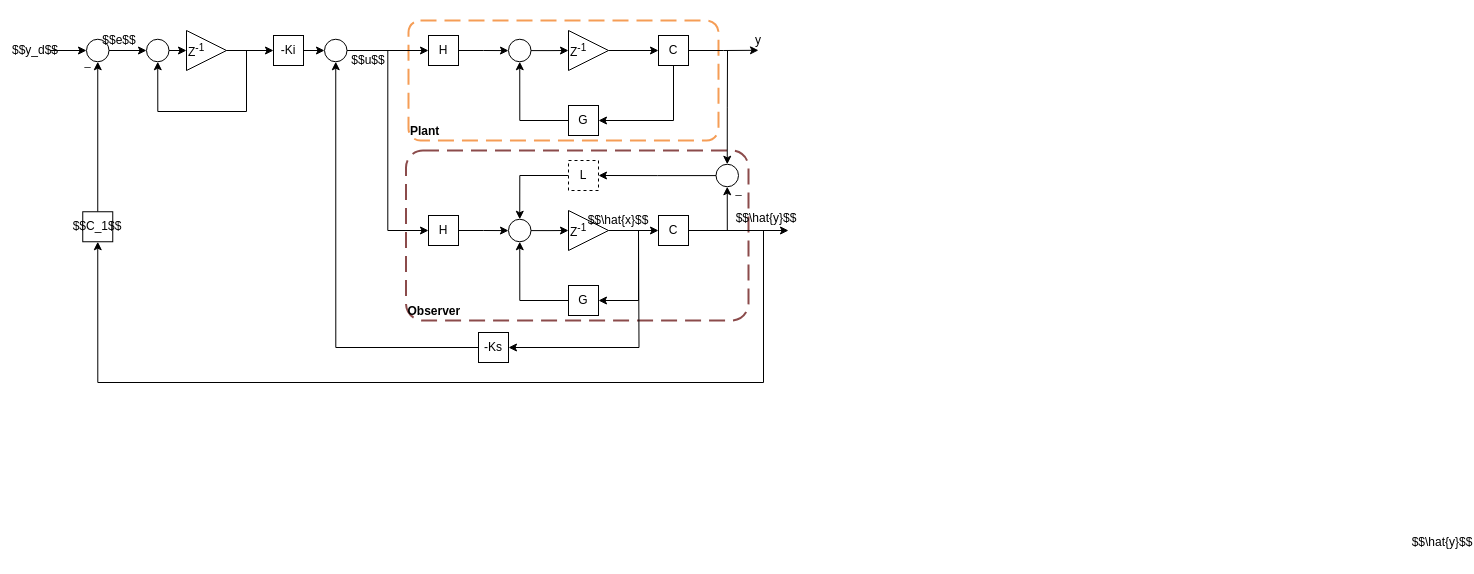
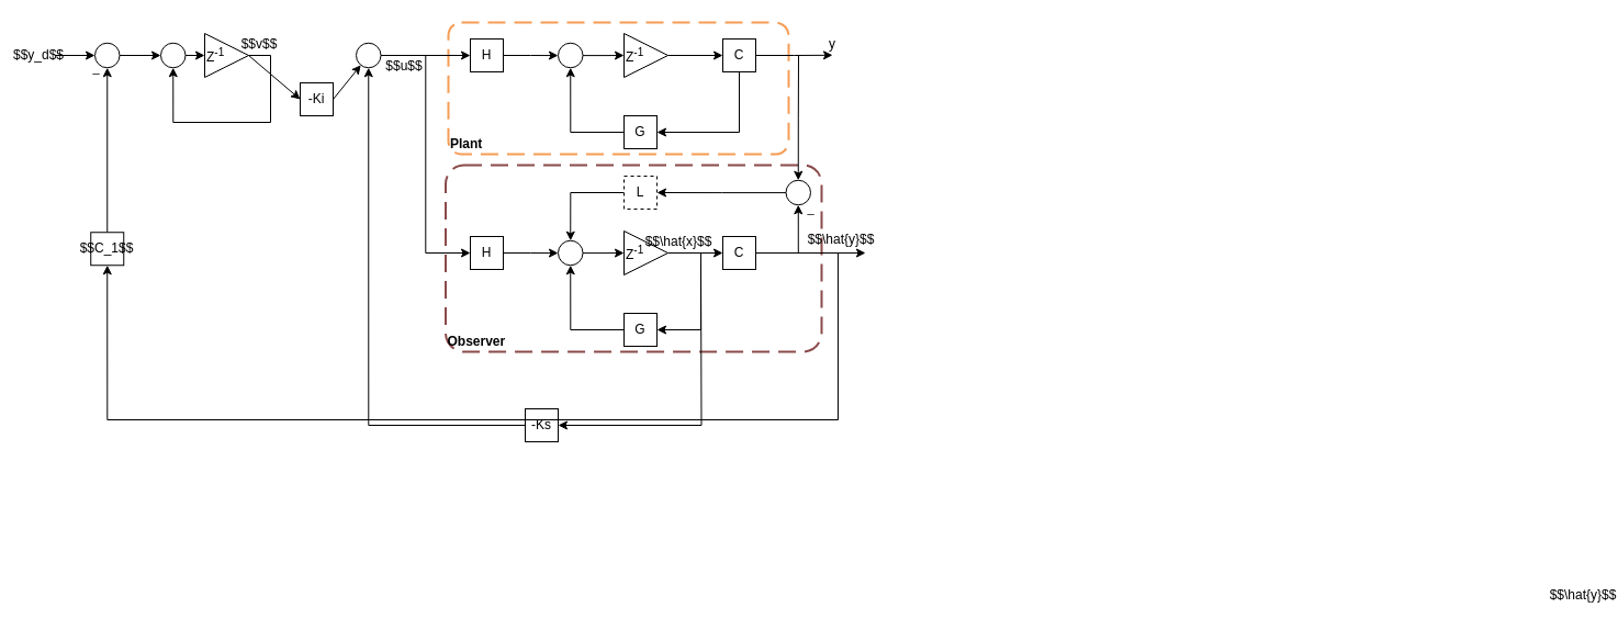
  <mxCell id="0" />
  <mxCell id="1" parent="0" />
  <mxCell id="2" value="Plant" style="rounded=1;arcSize=10;dashed=1;strokeColor=#F59D56;fillColor=none;gradientColor=none;dashPattern=8 4;strokeWidth=2;fontStyle=1;align=left;verticalAlign=bottom;" parent="1" vertex="1"><mxGeometry x="408" y="20" width="310" height="120" as="geometry" /></mxCell>
  <mxCell id="3" value="Observer" style="rounded=1;arcSize=10;dashed=1;dashPattern=8 4;strokeWidth=2;fontStyle=1;align=left;verticalAlign=bottom;strokeColor=light-dark(#8b4b4b, #ededed);fillColor=none;" parent="1" vertex="1"><mxGeometry x="405.5" y="150" width="342.5" height="170" as="geometry" /></mxCell>
  <mxCell id="4" value="$$y_d$$" style="text;html=1;align=center;verticalAlign=middle;whiteSpace=wrap;rounded=0;" parent="1" vertex="1"><mxGeometry x="20" y="35" width="30" height="30" as="geometry" /></mxCell>
  <mxCell id="5" value="" style="endArrow=classic;html=1;rounded=0;exitX=1;exitY=0.5;exitDx=0;exitDy=0;" parent="1" source="53" target="7" edge="1"><mxGeometry width="50" height="50" relative="1" as="geometry"><mxPoint x="374" y="125" as="sourcePoint" /><mxPoint x="344" y="50" as="targetPoint" /></mxGeometry></mxCell>
  <mxCell id="6" style="edgeStyle=orthogonalEdgeStyle;rounded=0;orthogonalLoop=1;jettySize=auto;html=1;exitX=1;exitY=0.5;exitDx=0;exitDy=0;entryX=0;entryY=0.5;entryDx=0;entryDy=0;" parent="1" source="7" target="23" edge="1"><mxGeometry relative="1" as="geometry" /></mxCell>
  <mxCell id="7" value="" style="ellipse;whiteSpace=wrap;html=1;aspect=fixed;" parent="1" vertex="1"><mxGeometry x="324" y="38.75" width="22.5" height="22.5" as="geometry" /></mxCell>
  <mxCell id="8" value="" style="endArrow=classic;html=1;rounded=0;exitX=1;exitY=0.5;exitDx=0;exitDy=0;entryX=0;entryY=0.5;entryDx=0;entryDy=0;" parent="1" source="7" target="10" edge="1"><mxGeometry width="50" height="50" relative="1" as="geometry"><mxPoint x="328" y="125" as="sourcePoint" /><mxPoint x="418" y="50" as="targetPoint" /></mxGeometry></mxCell>
  <mxCell id="9" value="" style="edgeStyle=orthogonalEdgeStyle;rounded=0;orthogonalLoop=1;jettySize=auto;html=1;" parent="1" source="10" target="12" edge="1"><mxGeometry relative="1" as="geometry" /></mxCell>
  <mxCell id="10" value="H" style="whiteSpace=wrap;html=1;aspect=fixed;" parent="1" vertex="1"><mxGeometry x="428" y="35" width="30" height="30" as="geometry" /></mxCell>
  <mxCell id="11" value="" style="edgeStyle=orthogonalEdgeStyle;rounded=0;orthogonalLoop=1;jettySize=auto;html=1;" parent="1" source="12" target="17" edge="1"><mxGeometry relative="1" as="geometry" /></mxCell>
  <mxCell id="12" value="" style="ellipse;whiteSpace=wrap;html=1;aspect=fixed;" parent="1" vertex="1"><mxGeometry x="508" y="38.75" width="22.5" height="22.5" as="geometry" /></mxCell>
  <mxCell id="13" style="edgeStyle=orthogonalEdgeStyle;rounded=0;orthogonalLoop=1;jettySize=auto;html=1;exitX=0.5;exitY=0;exitDx=0;exitDy=0;" parent="1" source="15" edge="1"><mxGeometry relative="1" as="geometry"><mxPoint x="688.286" y="50" as="targetPoint" /></mxGeometry></mxCell>
  <mxCell id="14" style="edgeStyle=orthogonalEdgeStyle;rounded=0;orthogonalLoop=1;jettySize=auto;html=1;exitX=0.5;exitY=0;exitDx=0;exitDy=0;" parent="1" source="15" edge="1"><mxGeometry relative="1" as="geometry"><mxPoint x="758" y="49.793" as="targetPoint" /></mxGeometry></mxCell>
  <mxCell id="15" value="C" style="whiteSpace=wrap;html=1;aspect=fixed;direction=south;" parent="1" vertex="1"><mxGeometry x="658" y="35" width="30" height="30" as="geometry" /></mxCell>
  <mxCell id="16" value="" style="edgeStyle=orthogonalEdgeStyle;rounded=0;orthogonalLoop=1;jettySize=auto;html=1;" parent="1" source="17" target="15" edge="1"><mxGeometry relative="1" as="geometry" /></mxCell>
  <mxCell id="17" value="Z&lt;sup&gt;-1&lt;/sup&gt;" style="triangle;whiteSpace=wrap;html=1;align=left;" parent="1" vertex="1"><mxGeometry x="568" y="30" width="40" height="40" as="geometry" /></mxCell>
  <mxCell id="18" value="G" style="whiteSpace=wrap;html=1;aspect=fixed;" parent="1" vertex="1"><mxGeometry x="568" y="105" width="30" height="30" as="geometry" /></mxCell>
  <mxCell id="19" value="" style="edgeStyle=orthogonalEdgeStyle;rounded=0;orthogonalLoop=1;jettySize=auto;html=1;entryX=1;entryY=0.5;entryDx=0;entryDy=0;exitX=1;exitY=0.5;exitDx=0;exitDy=0;" parent="1" source="15" target="18" edge="1"><mxGeometry relative="1" as="geometry"><mxPoint x="638" y="135" as="sourcePoint" /><mxPoint x="688" y="135" as="targetPoint" /><Array as="points"><mxPoint x="673" y="120" /></Array></mxGeometry></mxCell>
  <mxCell id="20" value="" style="edgeStyle=orthogonalEdgeStyle;rounded=0;orthogonalLoop=1;jettySize=auto;html=1;entryX=0.5;entryY=1;entryDx=0;entryDy=0;exitX=0;exitY=0.5;exitDx=0;exitDy=0;" parent="1" source="18" target="12" edge="1"><mxGeometry relative="1" as="geometry"><mxPoint x="683" y="130" as="sourcePoint" /><mxPoint x="608" y="130" as="targetPoint" /><Array as="points"><mxPoint x="519" y="120" /></Array></mxGeometry></mxCell>
  <mxCell id="21" value="$$\hat{y}$$" style="text;html=1;align=center;verticalAlign=middle;whiteSpace=wrap;rounded=0;" parent="1" vertex="1"><mxGeometry x="1432" y="532" width="20" height="20" as="geometry" /></mxCell>
  <mxCell id="22" value="" style="edgeStyle=orthogonalEdgeStyle;rounded=0;orthogonalLoop=1;jettySize=auto;html=1;" parent="1" source="23" target="25" edge="1"><mxGeometry relative="1" as="geometry" /></mxCell>
  <mxCell id="23" value="H" style="whiteSpace=wrap;html=1;aspect=fixed;" parent="1" vertex="1"><mxGeometry x="428" y="215" width="30" height="30" as="geometry" /></mxCell>
  <mxCell id="24" value="" style="edgeStyle=orthogonalEdgeStyle;rounded=0;orthogonalLoop=1;jettySize=auto;html=1;" parent="1" source="25" target="33" edge="1"><mxGeometry relative="1" as="geometry" /></mxCell>
  <mxCell id="25" value="" style="ellipse;whiteSpace=wrap;html=1;aspect=fixed;" parent="1" vertex="1"><mxGeometry x="508" y="218.75" width="22.5" height="22.5" as="geometry" /></mxCell>
  <mxCell id="26" style="edgeStyle=orthogonalEdgeStyle;rounded=0;orthogonalLoop=1;jettySize=auto;html=1;exitX=0.5;exitY=0;exitDx=0;exitDy=0;" parent="1" source="32" edge="1"><mxGeometry relative="1" as="geometry"><mxPoint x="688.286" y="230" as="targetPoint" /></mxGeometry></mxCell>
  <mxCell id="27" style="edgeStyle=orthogonalEdgeStyle;rounded=0;orthogonalLoop=1;jettySize=auto;html=1;exitX=0.5;exitY=0;exitDx=0;exitDy=0;entryX=0.5;entryY=1;entryDx=0;entryDy=0;" parent="1" source="32" target="41" edge="1"><mxGeometry relative="1" as="geometry" /></mxCell>
  <mxCell id="28" value="_" style="edgeLabel;html=1;align=center;verticalAlign=middle;resizable=0;points=[];" parent="27" vertex="1" connectable="0"><mxGeometry x="0.793" y="-1" relative="1" as="geometry"><mxPoint x="10" y="-5" as="offset" /></mxGeometry></mxCell>
  <mxCell id="29" style="edgeStyle=orthogonalEdgeStyle;rounded=0;orthogonalLoop=1;jettySize=auto;html=1;exitX=0.5;exitY=0;exitDx=0;exitDy=0;" parent="1" source="32" edge="1"><mxGeometry relative="1" as="geometry"><mxPoint x="788" y="230" as="targetPoint" /></mxGeometry></mxCell>
  <mxCell id="30" style="edgeStyle=orthogonalEdgeStyle;rounded=0;orthogonalLoop=1;jettySize=auto;html=1;exitX=0.5;exitY=0;exitDx=0;exitDy=0;entryX=0.5;entryY=1;entryDx=0;entryDy=0;" parent="1" source="62" target="51" edge="1"><mxGeometry relative="1" as="geometry"><Array as="points" /></mxGeometry></mxCell>
  <mxCell id="31" value="_" style="edgeLabel;html=1;align=center;verticalAlign=middle;resizable=0;points=[];" parent="30" vertex="1" connectable="0"><mxGeometry x="0.988" y="1" relative="1" as="geometry"><mxPoint x="-10" y="-1" as="offset" /></mxGeometry></mxCell>
  <mxCell id="32" value="C" style="whiteSpace=wrap;html=1;aspect=fixed;direction=south;" parent="1" vertex="1"><mxGeometry x="658" y="215" width="30" height="30" as="geometry" /></mxCell>
  <mxCell id="33" value="Z&lt;sup&gt;-1&lt;/sup&gt;" style="triangle;whiteSpace=wrap;html=1;align=left;" parent="1" vertex="1"><mxGeometry x="568" y="210" width="40" height="40" as="geometry" /></mxCell>
  <mxCell id="34" value="G" style="whiteSpace=wrap;html=1;aspect=fixed;" parent="1" vertex="1"><mxGeometry x="568" y="285" width="30" height="30" as="geometry" /></mxCell>
  <mxCell id="35" value="" style="edgeStyle=orthogonalEdgeStyle;rounded=0;orthogonalLoop=1;jettySize=auto;html=1;entryX=1;entryY=0.5;entryDx=0;entryDy=0;" parent="1" target="34" edge="1"><mxGeometry relative="1" as="geometry"><mxPoint x="638" y="230" as="sourcePoint" /><mxPoint x="688" y="315" as="targetPoint" /><Array as="points"><mxPoint x="638" y="300" /></Array></mxGeometry></mxCell>
  <mxCell id="36" value="" style="edgeStyle=orthogonalEdgeStyle;rounded=0;orthogonalLoop=1;jettySize=auto;html=1;entryX=0.5;entryY=1;entryDx=0;entryDy=0;exitX=0;exitY=0.5;exitDx=0;exitDy=0;" parent="1" source="34" target="25" edge="1"><mxGeometry relative="1" as="geometry"><mxPoint x="683" y="310" as="sourcePoint" /><mxPoint x="608" y="310" as="targetPoint" /><Array as="points"><mxPoint x="519" y="300" /></Array></mxGeometry></mxCell>
  <mxCell id="37" style="edgeStyle=orthogonalEdgeStyle;rounded=0;orthogonalLoop=1;jettySize=auto;html=1;exitX=0;exitY=0.5;exitDx=0;exitDy=0;entryX=0.5;entryY=0;entryDx=0;entryDy=0;" parent="1" source="38" target="25" edge="1"><mxGeometry relative="1" as="geometry" /></mxCell>
  <mxCell id="38" value="L" style="whiteSpace=wrap;html=1;aspect=fixed;dashed=1;" parent="1" vertex="1"><mxGeometry x="568" y="160" width="30" height="30" as="geometry" /></mxCell>
  <mxCell id="39" value="" style="edgeStyle=orthogonalEdgeStyle;rounded=0;orthogonalLoop=1;jettySize=auto;html=1;startArrow=classic;startFill=1;endArrow=none;" parent="1" source="41" edge="1"><mxGeometry relative="1" as="geometry"><mxPoint x="727" y="50" as="targetPoint" /></mxGeometry></mxCell>
  <mxCell id="40" value="" style="edgeStyle=orthogonalEdgeStyle;rounded=0;orthogonalLoop=1;jettySize=auto;html=1;" parent="1" source="41" target="38" edge="1"><mxGeometry relative="1" as="geometry" /></mxCell>
  <mxCell id="41" value="" style="ellipse;whiteSpace=wrap;html=1;aspect=fixed;" parent="1" vertex="1"><mxGeometry x="715.5" y="163.75" width="22.5" height="22.5" as="geometry" /></mxCell>
  <mxCell id="42" value="y" style="text;html=1;align=center;verticalAlign=middle;whiteSpace=wrap;rounded=0;" parent="1" vertex="1"><mxGeometry x="748" y="30" width="20" height="20" as="geometry" /></mxCell>
  <mxCell id="43" value="" style="edgeStyle=orthogonalEdgeStyle;rounded=0;orthogonalLoop=1;jettySize=auto;html=1;entryX=0.5;entryY=1;entryDx=0;entryDy=0;" parent="1" source="33" target="32" edge="1"><mxGeometry relative="1" as="geometry"><mxPoint x="608" y="230" as="sourcePoint" /><mxPoint x="658" y="230" as="targetPoint" /></mxGeometry></mxCell>
  <mxCell id="44" value="$$\hat{x}$$" style="text;html=1;align=center;verticalAlign=middle;whiteSpace=wrap;rounded=0;" parent="1" vertex="1"><mxGeometry x="608" y="210" width="20" height="20" as="geometry" /></mxCell>
  <mxCell id="45" style="edgeStyle=orthogonalEdgeStyle;rounded=0;orthogonalLoop=1;jettySize=auto;html=1;exitX=1;exitY=0.5;exitDx=0;exitDy=0;endArrow=none;startFill=1;startArrow=classic;" parent="1" source="47" edge="1"><mxGeometry relative="1" as="geometry"><mxPoint x="638" y="230" as="targetPoint" /></mxGeometry></mxCell>
  <mxCell id="46" style="edgeStyle=orthogonalEdgeStyle;rounded=0;orthogonalLoop=1;jettySize=auto;html=1;exitX=0;exitY=0.5;exitDx=0;exitDy=0;entryX=0.5;entryY=1;entryDx=0;entryDy=0;" parent="1" source="47" target="7" edge="1"><mxGeometry relative="1" as="geometry" /></mxCell>
- <mxCell id="47" value="-Ks" style="whiteSpace=wrap;html=1;aspect=fixed;" parent="1" vertex="1"><mxGeometry x="478" y="332" width="30" height="30" as="geometry" /></mxCell>
+ <mxCell id="47" value="-Ks" style="whiteSpace=wrap;html=1;aspect=fixed;" parent="1" vertex="1"><mxGeometry x="478" y="372" width="30" height="30" as="geometry" /></mxCell>
  <mxCell id="48" value="$$u$$" style="text;html=1;align=center;verticalAlign=middle;whiteSpace=wrap;rounded=0;" parent="1" vertex="1"><mxGeometry x="358" y="50" width="20" height="20" as="geometry" /></mxCell>
  <mxCell id="49" value="$$\hat{y}$$" style="text;html=1;align=center;verticalAlign=middle;whiteSpace=wrap;rounded=0;" parent="1" vertex="1"><mxGeometry x="756" y="208" width="20" height="20" as="geometry" /></mxCell>
  <mxCell id="50" value="" style="endArrow=classic;html=1;rounded=0;exitX=1;exitY=0.5;exitDx=0;exitDy=0;" parent="1" source="4" target="51" edge="1"><mxGeometry width="50" height="50" relative="1" as="geometry"><mxPoint x="74" y="50" as="sourcePoint" /><mxPoint x="239" y="50" as="targetPoint" /></mxGeometry></mxCell>
  <mxCell id="51" value="" style="ellipse;whiteSpace=wrap;html=1;aspect=fixed;" parent="1" vertex="1"><mxGeometry x="86" y="38.75" width="22.5" height="22.5" as="geometry" /></mxCell>
  <mxCell id="52" value="" style="endArrow=classic;html=1;rounded=0;exitX=1;exitY=0.5;exitDx=0;exitDy=0;entryX=0;entryY=0.5;entryDx=0;entryDy=0;" parent="1" source="59" target="53" edge="1"><mxGeometry width="50" height="50" relative="1" as="geometry"><mxPoint x="204" y="50" as="sourcePoint" /><mxPoint x="242" y="50" as="targetPoint" /></mxGeometry></mxCell>
- <mxCell id="53" value="-Ki" style="whiteSpace=wrap;html=1;aspect=fixed;" parent="1" vertex="1"><mxGeometry x="273" y="35" width="30" height="30" as="geometry" /></mxCell>
- <mxCell id="54" value="$$e$$" style="text;html=1;align=center;verticalAlign=middle;whiteSpace=wrap;rounded=0;" parent="1" vertex="1"><mxGeometry x="108.5" y="30" width="20" height="20" as="geometry" /></mxCell>
+ <mxCell id="53" value="-Ki" style="whiteSpace=wrap;html=1;aspect=fixed;" parent="1" vertex="1"><mxGeometry x="273" y="75" width="30" height="30" as="geometry" /></mxCell>
  <mxCell id="55" value="" style="endArrow=classic;html=1;rounded=0;exitX=1;exitY=0.5;exitDx=0;exitDy=0;" parent="1" source="51" target="56" edge="1"><mxGeometry width="50" height="50" relative="1" as="geometry"><mxPoint x="108" y="50" as="sourcePoint" /><mxPoint x="188" y="50" as="targetPoint" /></mxGeometry></mxCell>
  <mxCell id="56" value="" style="ellipse;whiteSpace=wrap;html=1;aspect=fixed;" parent="1" vertex="1"><mxGeometry x="146" y="38.75" width="22.5" height="22.5" as="geometry" /></mxCell>
  <mxCell id="57" value="" style="endArrow=classic;html=1;rounded=0;exitX=1;exitY=0.5;exitDx=0;exitDy=0;" parent="1" source="56" target="59" edge="1"><mxGeometry width="50" height="50" relative="1" as="geometry"><mxPoint x="184" y="50" as="sourcePoint" /><mxPoint x="253" y="50" as="targetPoint" /></mxGeometry></mxCell>
  <mxCell id="58" style="edgeStyle=orthogonalEdgeStyle;rounded=0;orthogonalLoop=1;jettySize=auto;html=1;exitX=1;exitY=0.5;exitDx=0;exitDy=0;entryX=0.5;entryY=1;entryDx=0;entryDy=0;" parent="1" source="59" target="56" edge="1"><mxGeometry relative="1" as="geometry"><Array as="points"><mxPoint x="246" y="50" /><mxPoint x="246" y="111" /><mxPoint x="157" y="111" /></Array></mxGeometry></mxCell>
  <mxCell id="59" value="Z&lt;sup&gt;-1&lt;/sup&gt;" style="triangle;whiteSpace=wrap;html=1;align=left;" parent="1" vertex="1"><mxGeometry x="186" y="30" width="40" height="40" as="geometry" /></mxCell>
+ <mxCell id="60" value="$$v$$" style="text;html=1;align=center;verticalAlign=middle;whiteSpace=wrap;rounded=0;" parent="1" vertex="1"><mxGeometry x="226" y="30" width="20" height="20" as="geometry" /></mxCell>
  <mxCell id="61" value="" style="edgeStyle=orthogonalEdgeStyle;rounded=0;orthogonalLoop=1;jettySize=auto;html=1;exitX=0.5;exitY=0;exitDx=0;exitDy=0;entryX=0.5;entryY=1;entryDx=0;entryDy=0;" parent="1" source="32" target="62" edge="1"><mxGeometry relative="1" as="geometry"><mxPoint x="688" y="230" as="sourcePoint" /><mxPoint x="97" y="61" as="targetPoint" /><Array as="points"><mxPoint x="763" y="230" /><mxPoint x="763" y="382" /><mxPoint x="97" y="382" /></Array></mxGeometry></mxCell>
  <mxCell id="62" value="$$C_1$$" style="whiteSpace=wrap;html=1;aspect=fixed;" parent="1" vertex="1"><mxGeometry x="82.25" y="211.25" width="30" height="30" as="geometry" /></mxCell>
